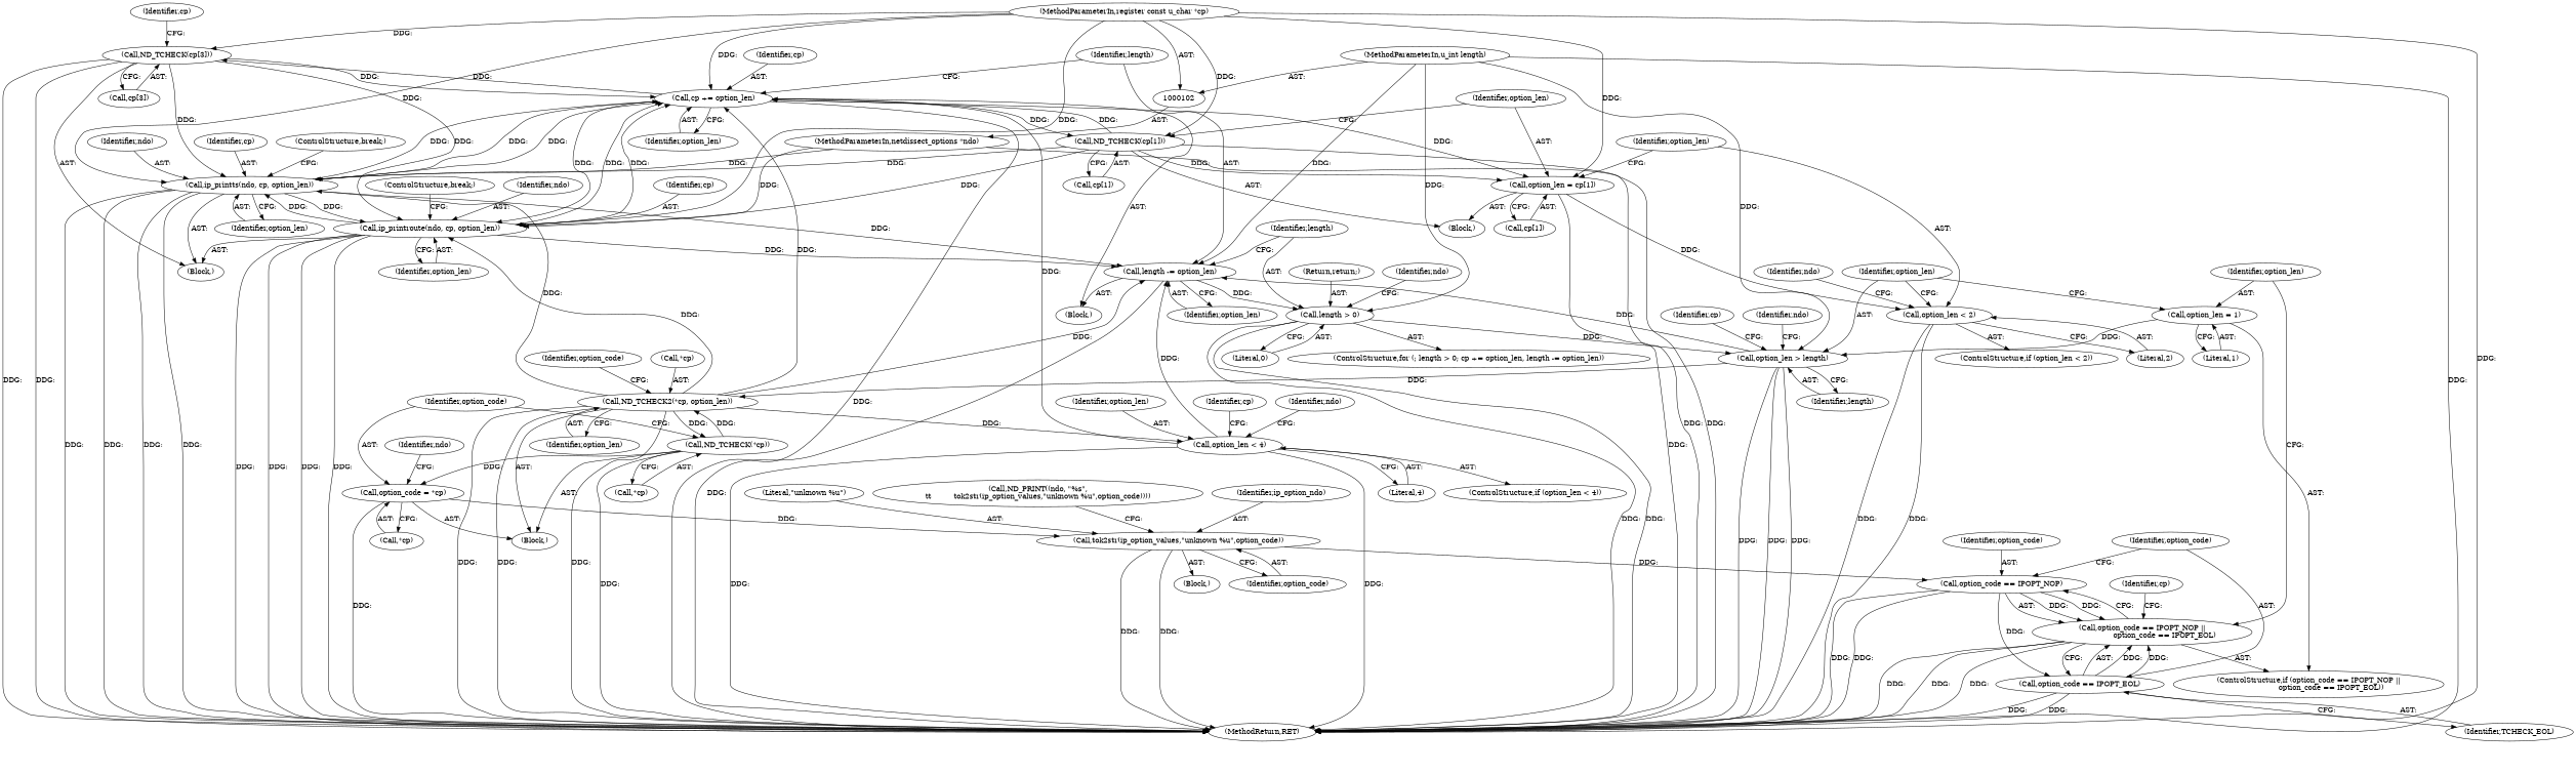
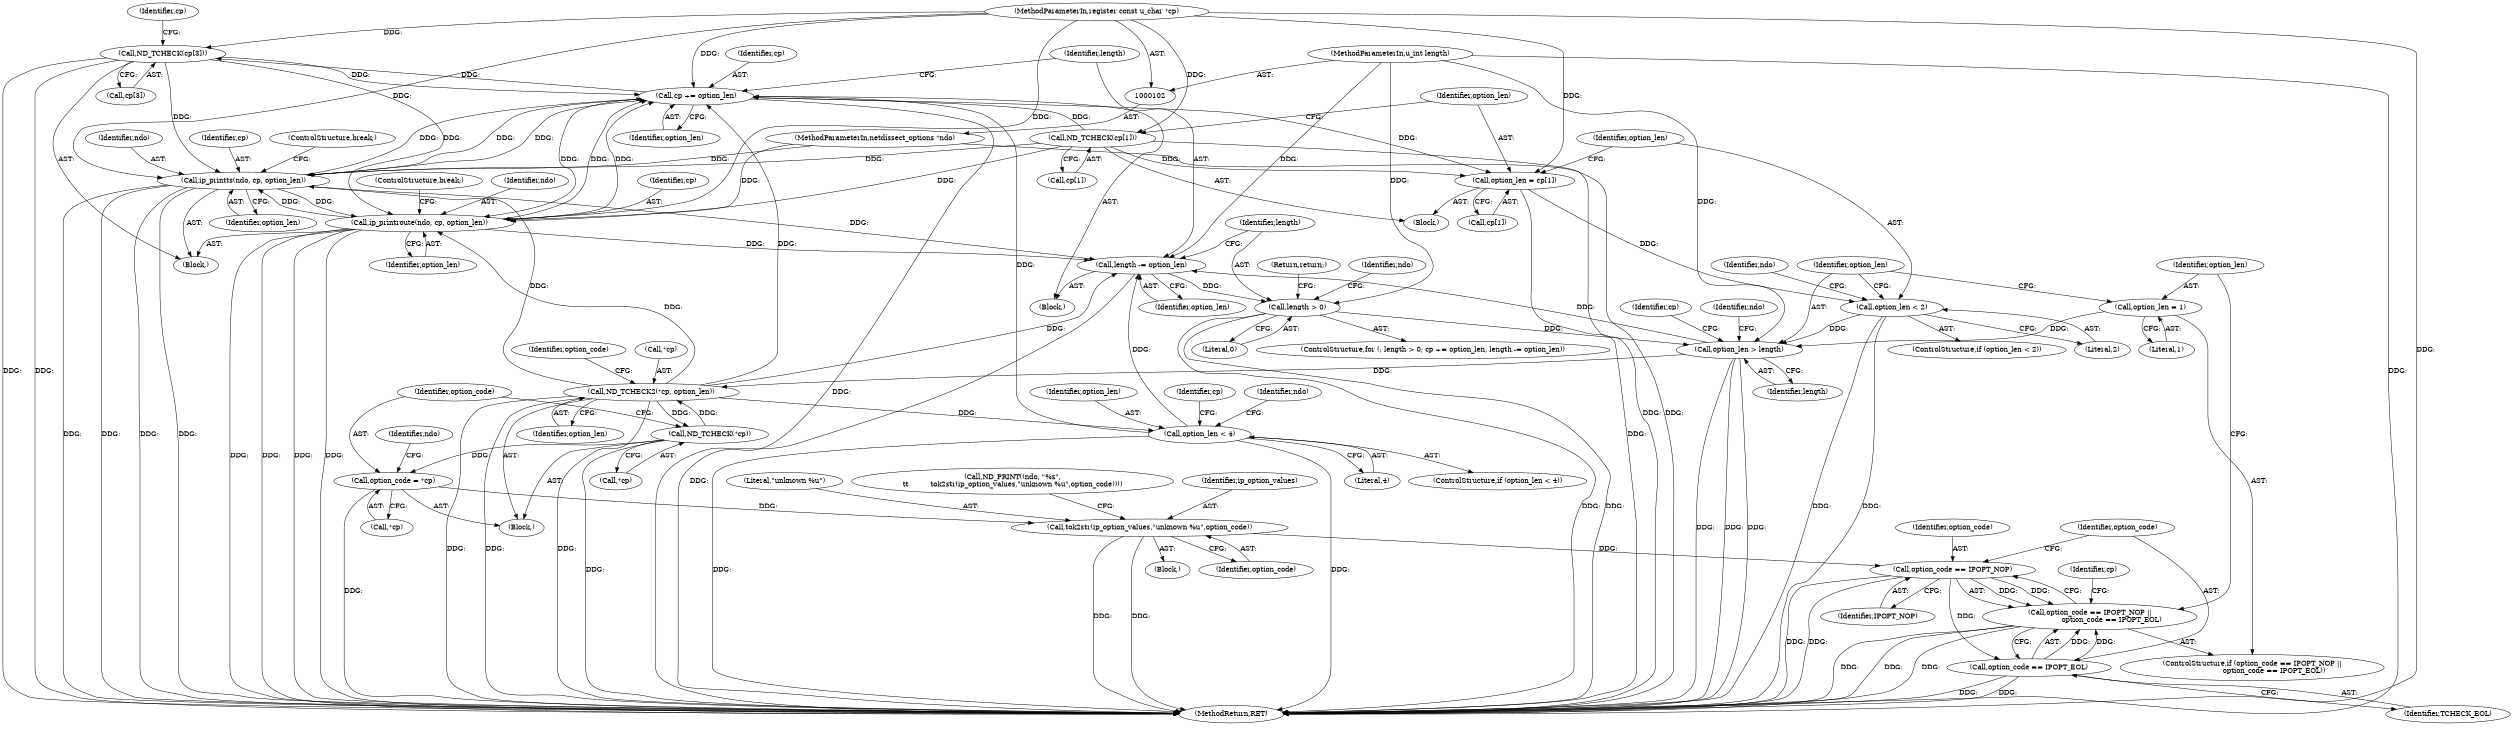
  digraph {
    n1 [label="(Call,ND_TCHECK(cp[3]))"]
    n2 [label="(Call,cp += option_len)"]
    n3 [label="(Call,ip_printts(ndo, cp, option_len))"]
    n4 [label="(Call,ip_printroute(ndo, cp, option_len))"]
    n5 [label="(MethodReturn,RET)"]
    n6 [label="(Call,cp[3])"]
    n7 [label="(Block,)"]
    n8 [label="(Call,ND_TCHECK(cp[1]))"]
    n9 [label="(Call,option_len = cp[1])"]
    n10 [label="(Identifier,option_len)"]
    n11 [label="(Block,)"]
    n12 [label="(Call,length -= option_len)"]
    n13 [label="(Identifier,option_len)"]
    n14 [label="(Identifier,option_len)"]
    n15 [label="(Block,)"]
    n16 [label="(Call,cp[1])"]
    n17 [label="(Call,option_len < 2)"]
    n18 [label="(Call,cp[1])"]
    n19 [label="(Call,length > 0)"]
    n20 [label="(Identifier,option_len)"]
    n21 [label="(MethodParameterIn,netdissect_options *ndo)"]
    1000102
    n23 [label="(MethodParameterIn,register const u_char *cp)"]
    n24 [label="(Call,ND_TCHECK2(*cp, option_len))"]
    n25 [label="(Call,ND_TCHECK(*cp))"]
    n26 [label="(Call,option_len < 4)"]
    n27 [label="(Block,)"]
    n28 [label="(Identifier,option_len)"]
    n29 [label="(Call,option_code = *cp)"]
    n30 [label="(Call,*cp)"]
    n31 [label="(Literal,4)"]
    n32 [label="(ControlStructure,if (option_len < 4))"]
    n33 [label="(Call,tok2str(ip_option_values,\"unknown %u\",option_code))"]
    n34 [label="(Call,*cp)"]
    n35 [label="(Call,option_len > length)"]
    n36 [label="(Identifier,length)"]
    n37 [label="(Call,option_len = 1)"]
    n38 [label="(ControlStructure,if (option_code == IPOPT_NOP ||\n                    option_code == IPOPT_EOL))"]
    n39 [label="(Literal,1)"]
    n40 [label="(Literal,2)"]
    n41 [label="(ControlStructure,if (option_len < 2))"]
    n42 [label="(Literal,0)"]
    n43 [label="(ControlStructure,for (; length > 0; cp += option_len, length -= option_len))"]
    n44 [label="(MethodParameterIn,u_int length)"]
    n45 [label="(Call,option_code == IPOPT_NOP)"]
    n46 [label="(Identifier,option_code)"]
    n47 [label="(Block,)"]
    n48 [label="(Call,option_code == IPOPT_NOP ||\n                    option_code == IPOPT_EOL)"]
    n49 [label="(Call,option_code == IPOPT_EOL)"]
+   n50 [label="(Identifier,IPOPT_NOP)"]
    n51 [label="(Identifier,TCHECK_EOL)"]
    n52 [label="(Return,return;)"]
    n53 [label="(Call,ND_PRINT((ndo, \"%s\",\n\t\t          tok2str(ip_option_values,\"unknown %u\",option_code))))"]
    n54 [label="(Identifier,option_code)"]
    n55 [label="(Identifier,option_code)"]
    n56 [label="(Identifier,option_len)"]
    n57 [label="(Identifier,ndo)"]
    n58 [label="(Identifier,cp)"]
    n59 [label="(Identifier,option_len)"]
    n60 [label="(Identifier,option_code)"]
    n61 [label="(Identifier,cp)"]
-   n62 [label="(Identifier,ip_option_ndo)"]
+   n62 [label="(Identifier,ip_option_values)"]
    n63 [label="(Identifier,option_len)"]
    n64 [label="(Identifier,option_len)"]
    n65 [label="(Identifier,cp)"]
    n66 [label="(Identifier,cp)"]
    n67 [label="(Call,*cp)"]
    n68 [label="(Identifier,ndo)"]
    n69 [label="(Identifier,option_code)"]
    n70 [label="(Identifier,cp)"]
    n71 [label="(Identifier,ndo)"]
    n72 [label="(Identifier,cp)"]
    n73 [label="(Identifier,ndo)"]
    n74 [label="(Identifier,length)"]
    n75 [label="(Literal,\"unknown %u\")"]
    n76 [label="(Identifier,option_len)"]
    n77 [label="(Identifier,ndo)"]
    n78 [label="(Identifier,length)"]
    n79 [label="(Identifier,cp)"]
    n80 [label="(ControlStructure,break;)"]
    n81 [label="(Identifier,ndo)"]
    n82 [label="(ControlStructure,break;)"]
    n83 [label="(Identifier,ndo)"]
    n1 -> n2 [label="DDG: "]
    n1 -> n3 [label="DDG: "]
    n1 -> n4 [label="DDG: "]
    n1 -> n5 [label="DDG: "]
    n1 -> n5 [label="DDG: "]
    n1 -> n6 [label="CFG: "]
    n1 -> n7 [label="AST: "]
    n2 -> n1 [label="DDG: "]
    n2 -> n3 [label="DDG: "]
    n2 -> n4 [label="DDG: "]
    n2 -> n5 [label="DDG: "]
-   n2 -> n8 [label="DDG: "]
    n2 -> n9 [label="DDG: "]
    n2 -> n10 [label="CFG: "]
    n2 -> n11 [label="AST: "]
    n3 -> n2 [label="DDG: "]
    n3 -> n2 [label="DDG: "]
    n3 -> n4 [label="DDG: "]
    n3 -> n5 [label="DDG: "]
    n3 -> n5 [label="DDG: "]
    n3 -> n5 [label="DDG: "]
    n3 -> n5 [label="DDG: "]
    n3 -> n7 [label="AST: "]
    n3 -> n12 [label="DDG: "]
    n3 -> n13 [label="CFG: "]
    n4 -> n2 [label="DDG: "]
    n4 -> n2 [label="DDG: "]
    n4 -> n3 [label="DDG: "]
    n4 -> n5 [label="DDG: "]
    n4 -> n5 [label="DDG: "]
    n4 -> n5 [label="DDG: "]
    n4 -> n5 [label="DDG: "]
    n4 -> n7 [label="AST: "]
    n4 -> n12 [label="DDG: "]
    n4 -> n14 [label="CFG: "]
    n6 -> n1 [label="AST: "]
    n8 -> n2 [label="DDG: "]
    n8 -> n3 [label="DDG: "]
    n8 -> n4 [label="DDG: "]
    n8 -> n5 [label="DDG: "]
    n8 -> n9 [label="DDG: "]
    n8 -> n15 [label="AST: "]
    n8 -> n16 [label="CFG: "]
    n9 -> n5 [label="DDG: "]
    n9 -> n15 [label="AST: "]
    n9 -> n17 [label="DDG: "]
    n9 -> n18 [label="CFG: "]
    n10 -> n2 [label="AST: "]
    n12 -> n5 [label="DDG: "]
    n12 -> n11 [label="AST: "]
    n12 -> n19 [label="DDG: "]
    n12 -> n20 [label="CFG: "]
    n13 -> n3 [label="AST: "]
    n14 -> n4 [label="AST: "]
    n16 -> n8 [label="AST: "]
    n17 -> n5 [label="DDG: "]
    n17 -> n5 [label="DDG: "]
+   n17 -> n35 [label="DDG: "]
    n17 -> n40 [label="CFG: "]
    n17 -> n41 [label="AST: "]
    n18 -> n9 [label="AST: "]
    n19 -> n5 [label="DDG: "]
    n19 -> n5 [label="DDG: "]
    n19 -> n35 [label="DDG: "]
    n19 -> n42 [label="CFG: "]
    n19 -> n43 [label="AST: "]
    n20 -> n12 [label="AST: "]
    n21 -> n3 [label="DDG: "]
    n21 -> n4 [label="DDG: "]
    n21 -> n5 [label="DDG: "]
    1000102 -> n21 [label="AST: "]
    n23 -> n1 [label="DDG: "]
    n23 -> n2 [label="DDG: "]
    n23 -> n3 [label="DDG: "]
    n23 -> n4 [label="DDG: "]
    n23 -> n5 [label="DDG: "]
    n23 -> n8 [label="DDG: "]
    n23 -> n9 [label="DDG: "]
    n23 -> 1000102 [label="AST: "]
    n24 -> n2 [label="DDG: "]
    n24 -> n3 [label="DDG: "]
    n24 -> n4 [label="DDG: "]
    n24 -> n5 [label="DDG: "]
    n24 -> n5 [label="DDG: "]
    n24 -> n5 [label="DDG: "]
    n24 -> n12 [label="DDG: "]
    n24 -> n25 [label="DDG: "]
    n24 -> n26 [label="DDG: "]
    n24 -> n27 [label="AST: "]
    n24 -> n28 [label="CFG: "]
    n25 -> n5 [label="DDG: "]
    n25 -> n24 [label="DDG: "]
    n25 -> n27 [label="AST: "]
    n25 -> n29 [label="DDG: "]
    n25 -> n30 [label="CFG: "]
    n26 -> n2 [label="DDG: "]
    n26 -> n5 [label="DDG: "]
    n26 -> n5 [label="DDG: "]
    n26 -> n12 [label="DDG: "]
    n26 -> n31 [label="CFG: "]
    n26 -> n32 [label="AST: "]
    n28 -> n24 [label="AST: "]
    n29 -> n5 [label="DDG: "]
    n29 -> n27 [label="AST: "]
    n29 -> n33 [label="DDG: "]
    n29 -> n34 [label="CFG: "]
    n30 -> n25 [label="AST: "]
    n31 -> n26 [label="AST: "]
    n33 -> n5 [label="DDG: "]
    n33 -> n5 [label="DDG: "]
    n33 -> n45 [label="DDG: "]
    n33 -> n46 [label="CFG: "]
    n33 -> n47 [label="AST: "]
    n34 -> n29 [label="AST: "]
    n35 -> n5 [label="DDG: "]
    n35 -> n5 [label="DDG: "]
    n35 -> n5 [label="DDG: "]
    n35 -> n12 [label="DDG: "]
    n35 -> n24 [label="DDG: "]
    n35 -> n36 [label="CFG: "]
    n36 -> n35 [label="AST: "]
    n37 -> n35 [label="DDG: "]
    n37 -> n38 [label="AST: "]
    n37 -> n39 [label="CFG: "]
    n39 -> n37 [label="AST: "]
    n40 -> n17 [label="AST: "]
    n42 -> n19 [label="AST: "]
    n44 -> n5 [label="DDG: "]
    n44 -> n12 [label="DDG: "]
    n44 -> n19 [label="DDG: "]
    n44 -> 1000102 [label="AST: "]
    n44 -> n35 [label="DDG: "]
    n45 -> n5 [label="DDG: "]
    n45 -> n5 [label="DDG: "]
    n45 -> n48 [label="AST: "]
    n45 -> n48 [label="DDG: "]
    n45 -> n48 [label="DDG: "]
    n45 -> n49 [label="DDG: "]
+   n45 -> n50 [label="CFG: "]
    n46 -> n33 [label="AST: "]
    n48 -> n5 [label="DDG: "]
    n48 -> n5 [label="DDG: "]
    n48 -> n5 [label="DDG: "]
    n48 -> n38 [label="AST: "]
    n48 -> n45 [label="CFG: "]
    n48 -> n49 [label="CFG: "]
    n49 -> n5 [label="DDG: "]
    n49 -> n5 [label="DDG: "]
    n49 -> n48 [label="AST: "]
    n49 -> n48 [label="DDG: "]
    n49 -> n48 [label="DDG: "]
    n49 -> n51 [label="CFG: "]
+   n50 -> n45 [label="AST: "]
    n51 -> n49 [label="AST: "]
-   n52 -> n19 [label="AST: "]
+   n52 -> n19 [label="CFG: "]
    n53 -> n33 [label="CFG: "]
    n54 -> n25 [label="CFG: "]
    n54 -> n29 [label="AST: "]
    n55 -> n45 [label="AST: "]
    n56 -> n8 [label="CFG: "]
    n56 -> n9 [label="AST: "]
    n57 -> n26 [label="CFG: "]
    n58 -> n2 [label="AST: "]
    n59 -> n17 [label="CFG: "]
    n59 -> n35 [label="AST: "]
    n59 -> n37 [label="CFG: "]
    n60 -> n45 [label="CFG: "]
    n60 -> n49 [label="AST: "]
    n61 -> n4 [label="AST: "]
    n62 -> n33 [label="AST: "]
    n63 -> n9 [label="CFG: "]
    n63 -> n17 [label="AST: "]
    n64 -> n26 [label="AST: "]
    n65 -> n35 [label="CFG: "]
    n66 -> n48 [label="CFG: "]
    n67 -> n24 [label="AST: "]
    n68 -> n3 [label="AST: "]
    n69 -> n24 [label="CFG: "]
    n70 -> n1 [label="CFG: "]
    n71 -> n19 [label="CFG: "]
    n72 -> n26 [label="CFG: "]
    n73 -> n35 [label="CFG: "]
    n74 -> n12 [label="CFG: "]
    n74 -> n19 [label="AST: "]
    n75 -> n33 [label="AST: "]
    n76 -> n37 [label="AST: "]
    n76 -> n48 [label="CFG: "]
    n77 -> n29 [label="CFG: "]
    n78 -> n2 [label="CFG: "]
    n78 -> n12 [label="AST: "]
    n79 -> n3 [label="AST: "]
    n80 -> n4 [label="CFG: "]
    n81 -> n17 [label="CFG: "]
    n82 -> n3 [label="CFG: "]
    n83 -> n4 [label="AST: "]
  }
